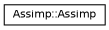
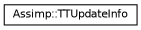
  digraph {
    rankdir=TB
-   n1 [color=black fillcolor=white fontname=Helvetica fontsize=10 height=0.2 label="Assimp::Assimp" shape=record style=filled width=0.4]
+   n1 [color=black fillcolor=white fontname=Helvetica fontsize=10 height=0.2 label="Assimp::TTUpdateInfo" shape=record style=filled width=0.4]
  }
